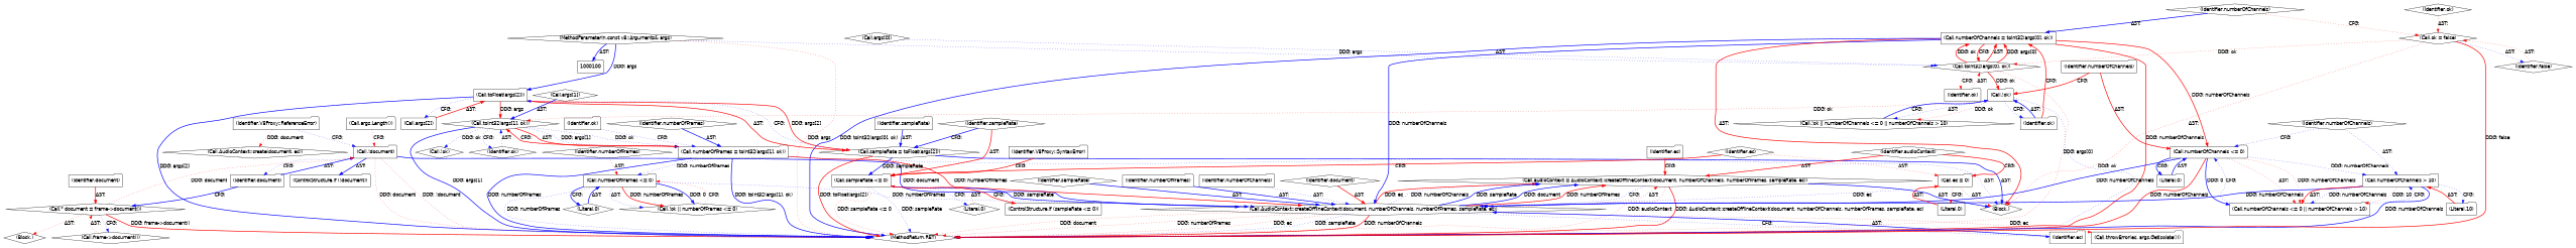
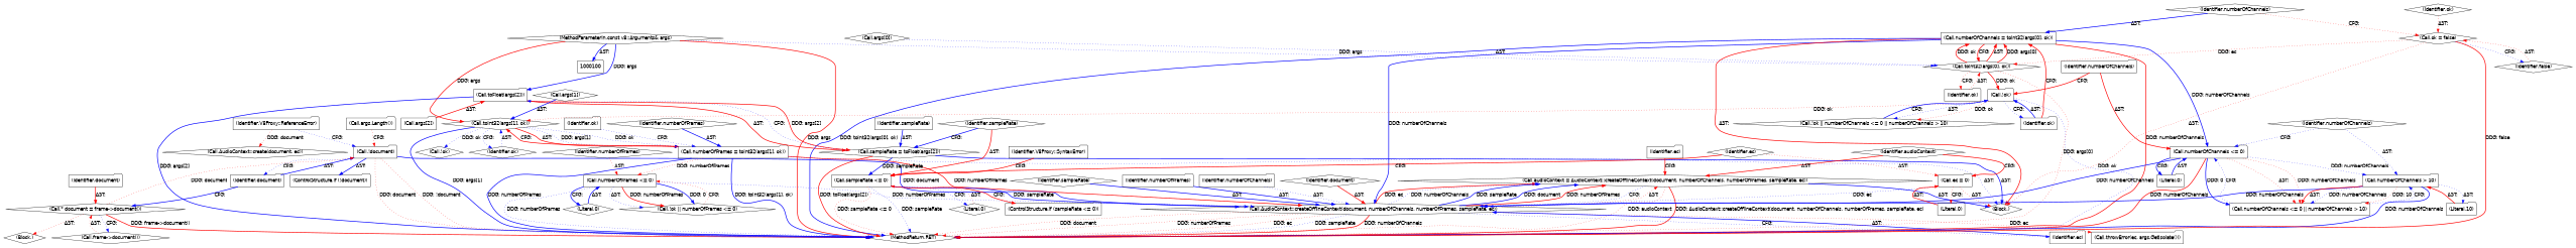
  digraph {
    fontname="DejaVu Sans"
    node [fontname="DejaVu Sans" shape=folder]
    edge [color=blue fontname="DejaVu Sans" style=bold]
    n1 [label="(Call,audioContext = AudioContext::createOfflineContext(document, numberOfChannels, numberOfFrames, sampleRate, ec))" shape=diamond]
    n2 [label="(Call,AudioContext::createOfflineContext(document, numberOfChannels, numberOfFrames, sampleRate, ec))" shape=diamond]
    n3 [label="(Block,)" shape=diamond]
    n4 [label="(MethodReturn,RET)" shape=diamond]
    n5 [label="(Identifier,ec)"]
    n6 [label="(Call,throwError(ec, args.GetIsolate()))"]
    n7 [label="(Call,!document)"]
    n8 [label="(ControlStructure,if (!document))"]
    n9 [label="(Identifier,document)"]
    n10 [label="(Call,AudioContext::create(document, ec))" shape=diamond]
    n11 [label="(Call,* document = frame->document())" shape=diamond]
    n12 [label="(Block,)" shape=diamond]
    n13 [label="(Call,frame->document())" shape=diamond]
    n14 [label="(Call,numberOfChannels = toInt32(args[0], ok))"]
    n15 [label="(Call,toInt32(args[0], ok))" shape=diamond]
    n16 [label="(Call,numberOfChannels <= 0)"]
    n17 [label="(Call,!ok)"]
    n18 [label="(Identifier,ok)"]
    n19 [label="(Call,numberOfChannels > 10)"]
    n20 [label="(Call,numberOfChannels <= 0 || numberOfChannels > 10)"]
    n21 [label="(Literal,0)"]
    n22 [label="(Call,toInt32(args[1], ok))" shape=diamond]
    n23 [label="(Call,!ok || numberOfChannels <= 0 || numberOfChannels > 10)" shape=diamond]
    n24 [label="(Identifier,ok)"]
    n25 [label="(MethodParameterIn,const v8::Arguments& args)" shape=diamond]
    n26 [label="(Call,toFloat(args[2]))"]
    1000100
    n28 [label="(Call,numberOfFrames = toInt32(args[1], ok))"]
    n29 [label="(Identifier,ok)" shape=diamond]
    n30 [label="(Call,!ok)" shape=diamond]
    n31 [label="(Call,sampleRate = toFloat(args[2]))" shape=diamond]
    n32 [label="(Call,args[2])"]
    n33 [label="(Call,ok = false)" shape=diamond]
    n34 [label="(Identifier,false)" shape=diamond]
    n35 [label="(Literal,10)"]
    n36 [label="(Call,numberOfFrames <= 0)"]
    n37 [label="(Literal,0)" shape=diamond]
    n38 [label="(Call,!ok || numberOfFrames <= 0)" shape=diamond]
    n39 [label="(Call,sampleRate <= 0)"]
    n40 [label="(Literal,0)" shape=diamond]
    n41 [label="(ControlStructure,if (sampleRate <= 0))"]
    n42 [label="(Call,ec = 0)"]
    n43 [label="(Literal,0)"]
    n44 [label="(Identifier,ec)"]
    n45 [label="(Identifier,V8Proxy::SyntaxError)"]
    n46 [label="(Identifier,sampleRate)" shape=diamond]
    n47 [label="(Identifier,numberOfChannels)" shape=diamond]
    n48 [label="(Call,args[0])" shape=diamond]
    n49 [label="(Call,args[1])" shape=diamond]
    n50 [label="(Identifier,audioContext)" shape=diamond]
    n51 [label="(Identifier,numberOfFrames)"]
    n52 [label="(Identifier,numberOfFrames)" shape=diamond]
    n53 [label="(Identifier,numberOfChannels)"]
    n54 [label="(Identifier,ok)"]
    n55 [label="(Identifier,V8Proxy::ReferenceError)"]
    n56 [label="(Call,args.Length())"]
    n57 [label="(Identifier,ec)" shape=diamond]
    n58 [label="(Identifier,document)" shape=diamond]
    n59 [label="(Identifier,sampleRate)" shape=diamond]
    n60 [label="(Identifier,numberOfChannels)"]
    n61 [label="(Identifier,ok)" shape=diamond]
    n62 [label="(Identifier,sampleRate)"]
    n63 [label="(Identifier,numberOfFrames)" shape=diamond]
    n64 [label="(Identifier,document)"]
    n65 [label="(Identifier,numberOfChannels)" shape=diamond]
    n1 -> n2 [label="CFG: " style=dotted]
    n1 -> n3 [label="AST: "]
    n1 -> n4 [color=red label="DDG: AudioContext::createOfflineContext(document, numberOfChannels, numberOfFrames, sampleRate, ec)"]
    n1 -> n4 [color=red label="DDG: audioContext" style=dotted]
    n2 -> n1 [color=red label="AST: " style=dotted]
    n2 -> n1 [color=red label="DDG: ec"]
    n2 -> n1 [label="DDG: numberOfChannels" style=dotted]
    n2 -> n1 [label="DDG: sampleRate"]
    n2 -> n1 [label="DDG: document"]
    n2 -> n1 [color=red label="DDG: numberOfFrames"]
    n2 -> n4 [color=red label="DDG: numberOfFrames" style=dotted]
    n2 -> n4 [color=red label="DDG: ec" style=dotted]
    n2 -> n4 [label="DDG: sampleRate" style=dotted]
    n2 -> n4 [color=red label="DDG: numberOfChannels"]
    n2 -> n4 [color=red label="DDG: document" style=dotted]
    n2 -> n5 [label="CFG: " style=dotted]
    n2 -> n6 [color=red label="DDG: ec" style=dotted]
    n5 -> n2 [label="AST: "]
    n7 -> n2 [label="DDG: document"]
    n7 -> n4 [color=red label="DDG: !document" style=dotted]
    n7 -> n4 [color=red label="DDG: document" style=dotted]
    n7 -> n8 [label="AST: "]
    n7 -> n9 [label="CFG: " style=dotted]
    n9 -> n7 [label="AST: "]
    n9 -> n11 [label="CFG: "]
    n11 -> n4 [color=red label="DDG: frame->document()"]
    n11 -> n7 [color=red label="DDG: document" style=dotted]
    n11 -> n12 [color=red label="AST: " style=dotted]
    n11 -> n13 [label="CFG: " style=dotted]
    n13 -> n11 [color=red label="AST: " style=dotted]
    n14 -> n2 [label="DDG: numberOfChannels"]
    n14 -> n3 [color=red label="AST: "]
    n14 -> n4 [label="DDG: toInt32(args[0], ok)"]
    n14 -> n4 [color=red label="DDG: numberOfChannels"]
    n14 -> n15 [color=red label="CFG: "]
-   n14 -> n16 [color=red label="DDG: numberOfChannels"]
+   n14 -> n16 [label="DDG: numberOfChannels"]
    n15 -> n4 [color=red label="DDG: args[0]" style=dotted]
    n15 -> n14 [color=red label="AST: "]
    n15 -> n14 [color=red label="DDG: args[0]"]
    n15 -> n14 [color=red label="DDG: ok"]
    n15 -> n17 [color=red label="DDG: ok"]
    n15 -> n18 [color=red label="CFG: " style=dotted]
    n16 -> n2 [label="DDG: numberOfChannels"]
    n16 -> n4 [color=red label="DDG: numberOfChannels"]
    n16 -> n19 [label="DDG: numberOfChannels" style=dotted]
    n16 -> n20 [color=red label="AST: " style=dotted]
    n16 -> n20 [color=red label="DDG: numberOfChannels" style=dotted]
    n16 -> n20 [label="DDG: 0"]
    n16 -> n21 [label="CFG: "]
    n17 -> n4 [label="DDG: ok" style=dotted]
    n17 -> n22 [color=red label="DDG: ok" style=dotted]
    n17 -> n23 [label="AST: " style=dotted]
    n17 -> n23 [color=red label="DDG: ok" style=dotted]
    n17 -> n24 [label="CFG: " style=dotted]
    n18 -> n15 [color=red label="AST: " style=dotted]
    n19 -> n2 [label="DDG: numberOfChannels"]
    n19 -> n4 [label="DDG: numberOfChannels"]
    n19 -> n20 [color=red label="AST: "]
    n19 -> n20 [label="DDG: numberOfChannels" style=dotted]
    n19 -> n20 [color=red label="DDG: 10" style=dotted]
-   n19 -> n35 [label="CFG: " style=dotted]
+   n19 -> n35 [label="AST: " style=dotted]
    n20 -> n16 [label="CFG: " style=dotted]
    n20 -> n19 [label="CFG: " style=dotted]
    n21 -> n16 [label="AST: "]
    n22 -> n4 [label="DDG: args[1]"]
    n22 -> n28 [color=red label="AST: "]
    n22 -> n28 [label="DDG: args[1]" style=dotted]
    n22 -> n28 [label="DDG: ok" style=dotted]
    n22 -> n29 [label="CFG: " style=dotted]
    n22 -> n30 [label="DDG: ok" style=dotted]
    n23 -> n17 [label="CFG: "]
    n24 -> n14 [color=red label="CFG: "]
    n24 -> n17 [label="AST: "]
-   n25 -> n4 [color=red label="DDG: args" style=dotted]
+   n25 -> n4 [color=red label="DDG: args"]
    n25 -> n15 [label="DDG: args" style=dotted]
-   n26 -> n22 [color=red label="DDG: args"]
+   n25 -> n22 [color=red label="DDG: args"]
    n25 -> n26 [label="DDG: args"]
    n25 -> 1000100 [label="AST: "]
    n26 -> n4 [label="DDG: args[2]"]
    n26 -> n31 [color=red label="AST: "]
    n26 -> n31 [color=red label="DDG: args[2]"]
-   n26 -> n32 [label="CFG: " style=dotted]
    n28 -> n2 [color=red label="DDG: numberOfFrames"]
    n28 -> n3 [label="AST: " style=dotted]
    n28 -> n4 [label="DDG: toInt32(args[1], ok)"]
    n28 -> n4 [label="DDG: numberOfFrames"]
    n28 -> n22 [color=red label="CFG: "]
-   n28 -> n36 [label="DDG: numberOfFrames" style=dotted]
+   n28 -> n36 [color=red label="DDG: numberOfFrames" style=dotted]
    n29 -> n22 [label="AST: " style=dotted]
    n31 -> n3 [label="AST: "]
    n31 -> n4 [color=red label="DDG: toFloat(args[2])"]
    n31 -> n26 [label="CFG: " style=dotted]
    n31 -> n39 [label="DDG: sampleRate"]
    n32 -> n26 [color=red label="AST: "]
    n33 -> n3 [color=red label="AST: " style=dotted]
    n33 -> n4 [color=red label="DDG: false"]
-   n33 -> n15 [color=red label="DDG: ok" style=dotted]
-   n33 -> n34 [label="AST: " style=dotted]
+   n33 -> n15 [color=red label="DDG: ec" style=dotted]
+   n33 -> n34 [label="CFG: " style=dotted]
    n34 -> n33 [color=red label="AST: " style=dotted]
    n35 -> n19 [color=red label="AST: "]
    n36 -> n2 [label="DDG: numberOfFrames" style=dotted]
    n36 -> n4 [label="DDG: numberOfFrames" style=dotted]
    n36 -> n37 [label="CFG: "]
    n36 -> n38 [label="AST: " style=dotted]
    n36 -> n38 [color=red label="DDG: numberOfFrames"]
    n36 -> n38 [label="DDG: 0"]
    n37 -> n36 [label="AST: "]
    n38 -> n36 [color=red label="CFG: " style=dotted]
    n39 -> n2 [label="DDG: sampleRate"]
    n39 -> n4 [label="DDG: sampleRate" style=dotted]
    n39 -> n4 [color=red label="DDG: sampleRate <= 0" style=dotted]
    n39 -> n40 [label="CFG: " style=dotted]
    n39 -> n41 [color=red label="CFG: "]
    n40 -> n39 [color=red label="AST: " style=dotted]
    n42 -> n2 [label="DDG: ec" style=dotted]
    n42 -> n3 [color=red label="AST: " style=dotted]
    n42 -> n43 [color=red label="CFG: " style=dotted]
    n43 -> n42 [color=red label="AST: "]
    n44 -> n1 [color=red label="CFG: "]
    n45 -> n39 [color=red label="CFG: "]
    n46 -> n2 [label="AST: "]
    n47 -> n14 [label="AST: "]
    n47 -> n33 [color=red label="CFG: " style=dotted]
    n48 -> n15 [label="AST: " style=dotted]
    n49 -> n22 [label="AST: "]
    n50 -> n1 [color=red label="AST: "]
    n50 -> n42 [color=red label="CFG: "]
    n51 -> n2 [label="AST: "]
    n52 -> n36 [color=red label="AST: " style=dotted]
    n53 -> n2 [label="AST: " style=dotted]
    n54 -> n28 [label="CFG: " style=dotted]
    n55 -> n7 [label="CFG: " style=dotted]
    n55 -> n10 [color=red label="DDG: document" style=dotted]
    n56 -> n7 [color=red label="CFG: " style=dotted]
    n57 -> n39 [color=red label="CFG: "]
    n57 -> n42 [color=red label="AST: " style=dotted]
    n58 -> n2 [color=red label="AST: "]
    n59 -> n31 [label="CFG: "]
    n59 -> n39 [color=red label="AST: "]
    n60 -> n16 [color=red label="AST: "]
    n60 -> n17 [color=red label="CFG: "]
    n61 -> n33 [color=red label="AST: " style=dotted]
    n62 -> n31 [label="AST: "]
    n63 -> n28 [label="AST: "]
    n64 -> n11 [color=red label="AST: "]
    n65 -> n16 [label="CFG: " style=dotted]
    n65 -> n19 [label="AST: " style=dotted]
  }
